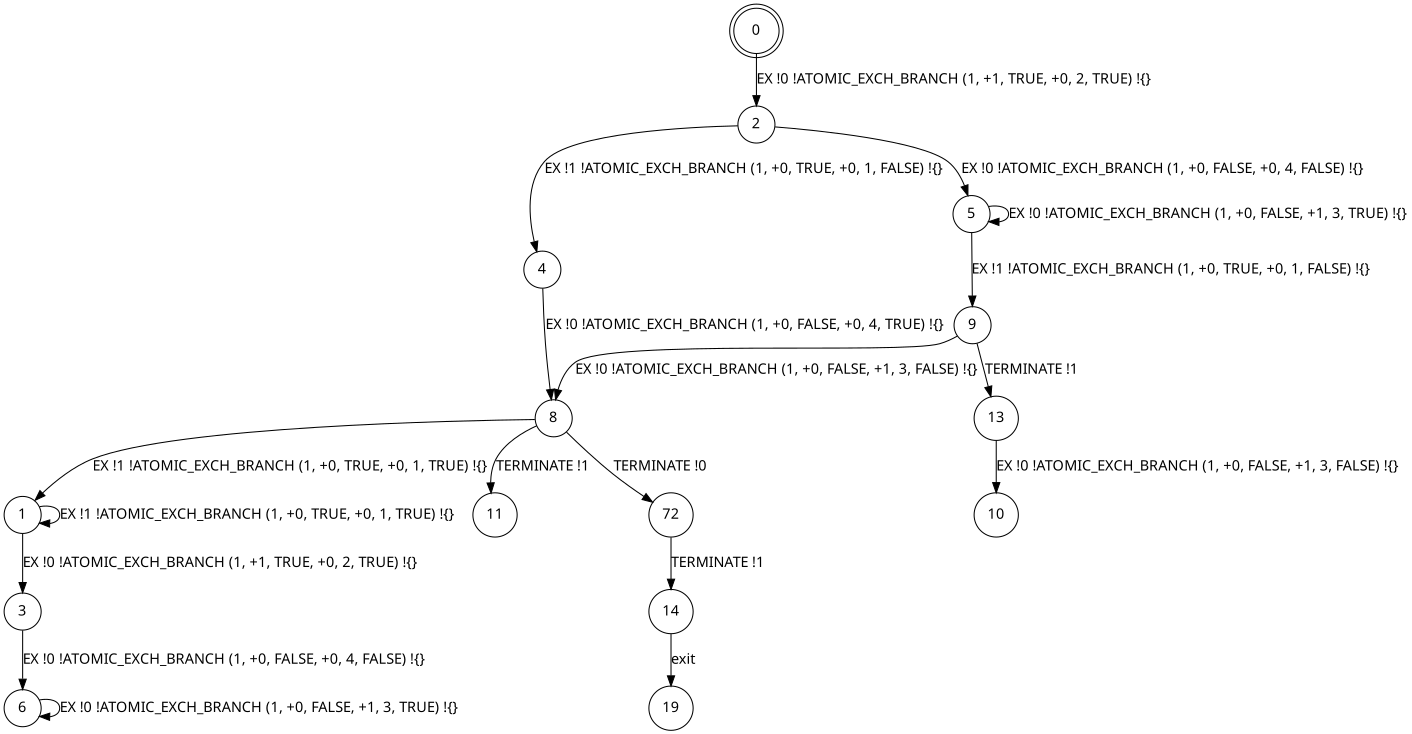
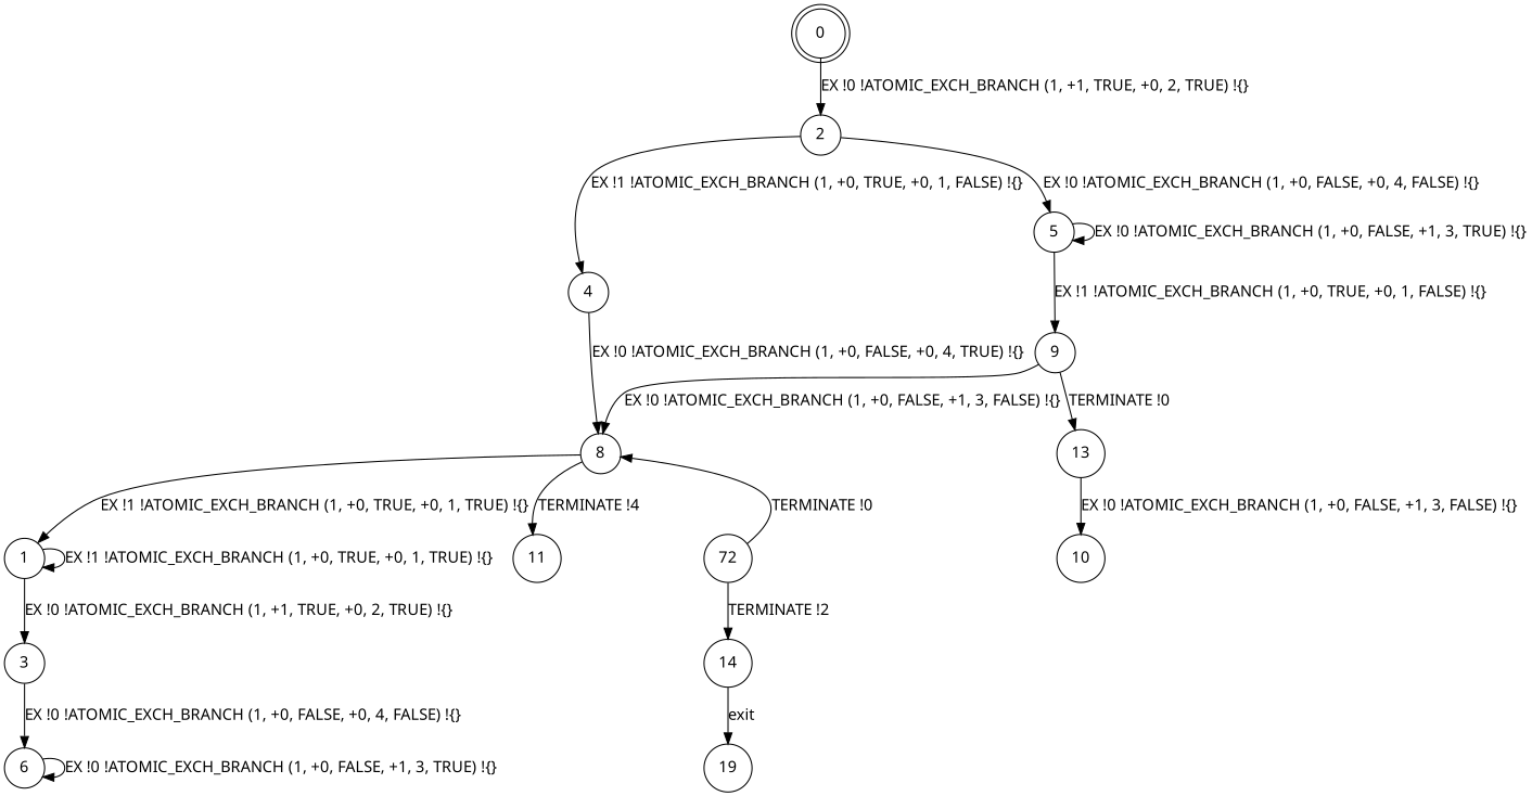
  digraph {
    fontname="Noto Sans"
    node [fontname="Noto Sans" shape=circle]
    edge [fontname="Noto Sans"]
    0 [peripheries=2]
    2
    1
    3
    4
    5
    6
    8
    9
    11
    n11 [label=72]
    13
    14
    10
    n15 [label=19]
    0 -> 2 [label="EX !0 !ATOMIC_EXCH_BRANCH (1, +1, TRUE, +0, 2, TRUE) !{}"]
    2 -> 4 [label="EX !1 !ATOMIC_EXCH_BRANCH (1, +0, TRUE, +0, 1, FALSE) !{}"]
    2 -> 5 [label="EX !0 !ATOMIC_EXCH_BRANCH (1, +0, FALSE, +0, 4, FALSE) !{}"]
    1 -> 1 [label="EX !1 !ATOMIC_EXCH_BRANCH (1, +0, TRUE, +0, 1, TRUE) !{}"]
    1 -> 3 [label="EX !0 !ATOMIC_EXCH_BRANCH (1, +1, TRUE, +0, 2, TRUE) !{}"]
    3 -> 6 [label="EX !0 !ATOMIC_EXCH_BRANCH (1, +0, FALSE, +0, 4, FALSE) !{}"]
    4 -> 8 [label="EX !0 !ATOMIC_EXCH_BRANCH (1, +0, FALSE, +0, 4, TRUE) !{}"]
    5 -> 5 [label="EX !0 !ATOMIC_EXCH_BRANCH (1, +0, FALSE, +1, 3, TRUE) !{}"]
    5 -> 9 [label="EX !1 !ATOMIC_EXCH_BRANCH (1, +0, TRUE, +0, 1, FALSE) !{}"]
    6 -> 6 [label="EX !0 !ATOMIC_EXCH_BRANCH (1, +0, FALSE, +1, 3, TRUE) !{}"]
    8 -> 1 [label="EX !1 !ATOMIC_EXCH_BRANCH (1, +0, TRUE, +0, 1, TRUE) !{}"]
-   8 -> 11 [label="TERMINATE !1"]
-   8 -> n11 [label="TERMINATE !0"]
+   8 -> 11 [label="TERMINATE !4"]
+   n11 -> 8 [label="TERMINATE !0"]
    9 -> 8 [label="EX !0 !ATOMIC_EXCH_BRANCH (1, +0, FALSE, +1, 3, FALSE) !{}"]
-   9 -> 13 [label="TERMINATE !1"]
-   n11 -> 14 [label="TERMINATE !1"]
+   9 -> 13 [label="TERMINATE !0"]
+   n11 -> 14 [label="TERMINATE !2"]
    13 -> 10 [label="EX !0 !ATOMIC_EXCH_BRANCH (1, +0, FALSE, +1, 3, FALSE) !{}"]
    14 -> n15 [label=exit]
  }
